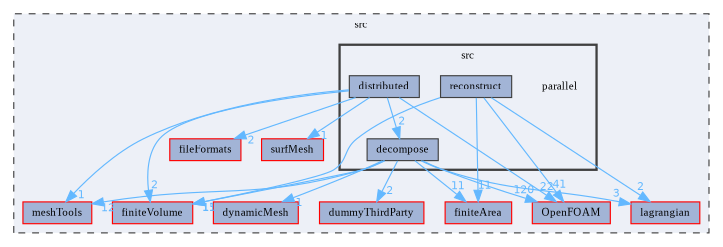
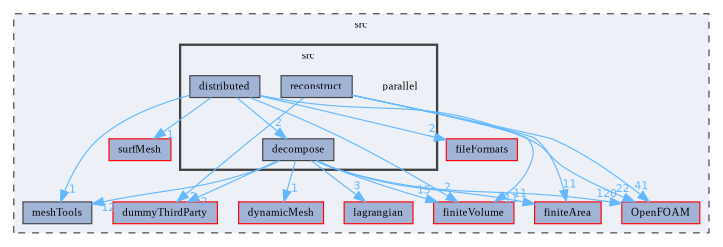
  digraph {
    compound=true
    fontname="Liberation Serif"
    node [fontname="Liberation Serif" fontsize=10 shape=box color=red fillcolor="#a2b4d6" style=filled]
    edge [color=steelblue1 fontcolor=steelblue1 fontname="Liberation Serif" fontsize=10 headlabel=2 labeldistance=1.5 labelfontname=Helvetica labelfontsize=10]
    n1 [height=0.2 label=parallel shape=plaintext width=0.4 color="" fillcolor="" style=""]
    n2 [color=grey25 height=0.2 label=decompose width=0.4]
    n3 [color=grey25 height=0.2 label=distributed width=0.4]
    n4 [color=grey25 height=0.2 label=reconstruct width=0.4]
    n5 [height=0.2 label=surfMesh width=0.4]
    n6 [height=0.2 label=dummyThirdParty width=0.4]
    n7 [height=0.2 label=finiteVolume width=0.4]
-   n8 [height=0.2 label=meshTools width=0.4]
+   n8 [color=grey25 height=0.2 label=meshTools width=0.4]
    n9 [height=0.2 label=fileFormats width=0.4]
    n10 [height=0.2 label=finiteArea width=0.4]
    n11 [height=0.2 label=OpenFOAM width=0.4]
    n12 [height=0.2 label=lagrangian width=0.4]
    n13 [height=0.2 label=dynamicMesh width=0.4]
    subgraph cluster_1 {
      bgcolor="#edf0f7"
      fontsize=10
      label=src
      pencolor=grey25
      style="filled,dashed"
      n5
      n6
      n7
      n8
      n9
      n10
      n11
      n12
      n13
      subgraph cluster_2 {
        bgcolor="#edf0f7"
        fontsize=10
        pencolor=grey25
        style="filled,bold"
        n1
        n2
        n3
        n4
      }
    }
    n2 -> n6
    n2 -> n7 [headlabel=15]
    n2 -> n8 [headlabel=12]
    n2 -> n10 [headlabel=11]
    n2 -> n11 [headlabel=120]
    n2 -> n12 [headlabel=3]
    n2 -> n13 [headlabel=1]
    n3 -> n2
    n3 -> n5 [headlabel=1]
    n3 -> n7
    n3 -> n8 [headlabel=1]
    n3 -> n9
    n3 -> n11 [headlabel=22]
    n4 -> n7 [headlabel=11]
    n4 -> n10 [headlabel=11]
    n4 -> n11 [headlabel=41]
-   n4 -> n12
+   n4 -> n6
  }
